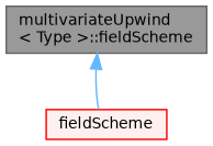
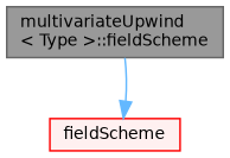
  digraph {
    node [fontname=Helvetica fontsize=10 shape=box style=filled]
    n1 [color=gray40 fillcolor=grey60 fontcolor=black height=0.2 label="multivariateUpwind\l\< Type \>::fieldScheme" width=0.4]
    n2 [color=red fillcolor="#FFF0F0" height=0.2 label=fieldScheme width=0.4]
-   n1 -> n2 [color=steelblue1 dir=back fontname=Helvetica fontsize=10 labelfontname=Helvetica labelfontsize=10 style=solid]
+   n2 -> n1 [color=steelblue1 dir=back fontname=Helvetica fontsize=10 labelfontname=Helvetica labelfontsize=10 style=solid]
  }
